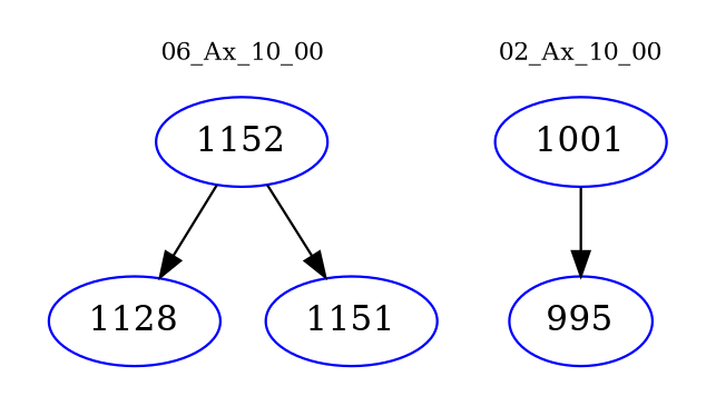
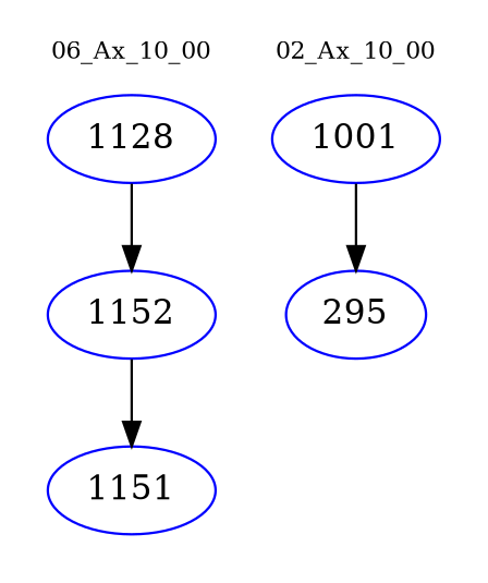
  digraph {
    node [color=blue]
    edge [color=black]
    n1 [label=1152]
    n2 [label=1128]
    n3 [label=1151]
    n4 [label=1001]
-   n5 [label=995]
+   n5 [label=295]
    subgraph cluster_1 {
      color=white
      fontsize=10
      label="06_Ax_10_00"
      n1
      n2
      n3
    }
    subgraph cluster_2 {
      color=white
      fontsize=10
      label="02_Ax_10_00"
      n4
      n5
    }
-   n1 -> n2
+   n2 -> n1
    n1 -> n3
    n4 -> n5
  }
